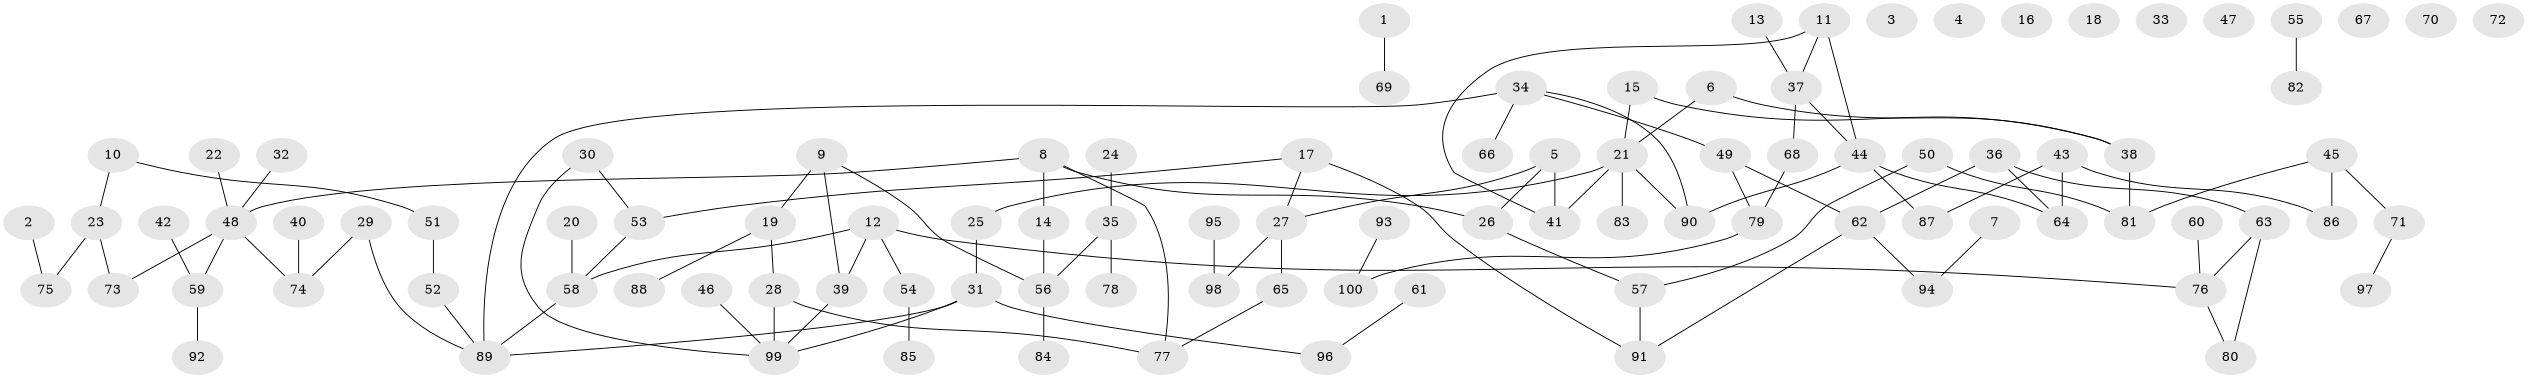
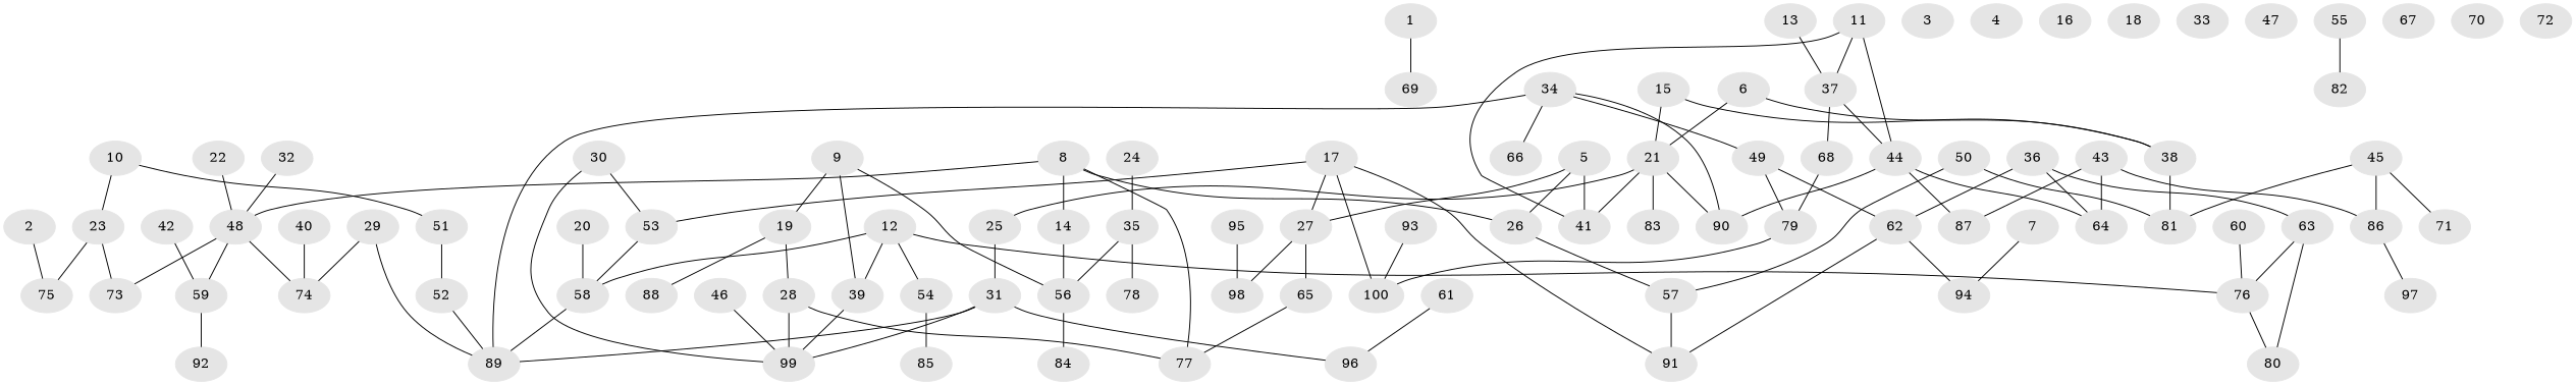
  graph {
    node [color=gray90 style=filled]
    1
    69
    2
    75
    3
    4
    5
    26
    27
    41
    57
    65
    98
    6
    21
    38
    25
    83
    90
    81
    7
    94
    8
    14
    48
    77
    56
    73
    74
    59
    9
    19
    39
    28
    88
    99
    84
    10
    23
    51
    52
    11
    37
    44
    68
    64
    87
    12
    54
    58
    76
    85
    89
    80
    13
    15
    16
    17
    53
    91
    100
    18
    20
    31
    22
    24
    35
    78
    96
    29
    30
    32
    33
    34
    49
    66
    62
    79
    36
    63
    40
    42
    92
    43
    86
    97
    45
    71
    46
    47
    50
    55
    82
    60
    61
    67
    70
    72
    93
    95
    1 -- 69
    2 -- 75
    5 -- 26
    5 -- 27
    5 -- 41
    26 -- 57
    27 -- 65
    27 -- 98
    57 -- 91
    65 -- 77
    6 -- 21
    6 -- 38
    21 -- 41
    21 -- 25
    21 -- 83
    21 -- 90
    38 -- 81
    25 -- 31
    7 -- 94
    8 -- 26
    8 -- 14
    8 -- 48
    8 -- 77
    14 -- 56
    48 -- 73
    48 -- 74
    48 -- 59
    56 -- 84
    59 -- 92
    9 -- 56
    9 -- 19
    9 -- 39
    19 -- 28
    19 -- 88
    39 -- 99
    28 -- 77
    28 -- 99
    10 -- 23
    10 -- 51
    23 -- 75
    23 -- 73
    51 -- 52
    52 -- 89
    11 -- 41
    11 -- 37
    11 -- 44
    37 -- 44
    37 -- 68
    44 -- 90
    44 -- 64
    44 -- 87
    68 -- 79
    12 -- 39
    12 -- 54
    12 -- 58
    12 -- 76
    54 -- 85
    58 -- 89
    76 -- 80
    13 -- 37
    15 -- 21
    15 -- 38
    17 -- 27
    17 -- 53
    17 -- 91
+   17 -- 100
    53 -- 58
    20 -- 58
    31 -- 99
    31 -- 89
    31 -- 96
    22 -- 48
    24 -- 35
    35 -- 56
    35 -- 78
    29 -- 74
    29 -- 89
    30 -- 99
    30 -- 53
    32 -- 48
    34 -- 90
    34 -- 89
    34 -- 49
    34 -- 66
    49 -- 62
    49 -- 79
    62 -- 94
    62 -- 91
    79 -- 100
    36 -- 64
    36 -- 62
    36 -- 63
    63 -- 76
    63 -- 80
    40 -- 74
    42 -- 59
    43 -- 64
    43 -- 87
    43 -- 86
-   71 -- 97
+   86 -- 97
    45 -- 81
    45 -- 86
    45 -- 71
    46 -- 99
    50 -- 57
    50 -- 81
    55 -- 82
    60 -- 76
    61 -- 96
    93 -- 100
    95 -- 98
  }
